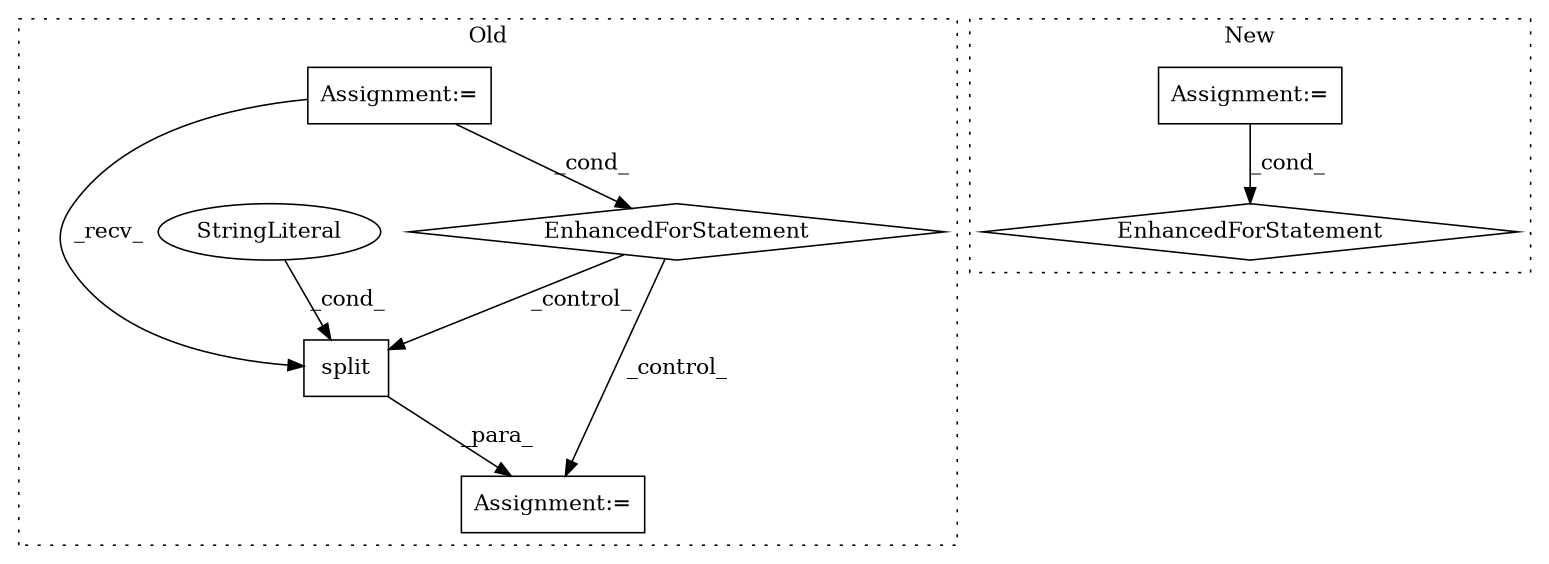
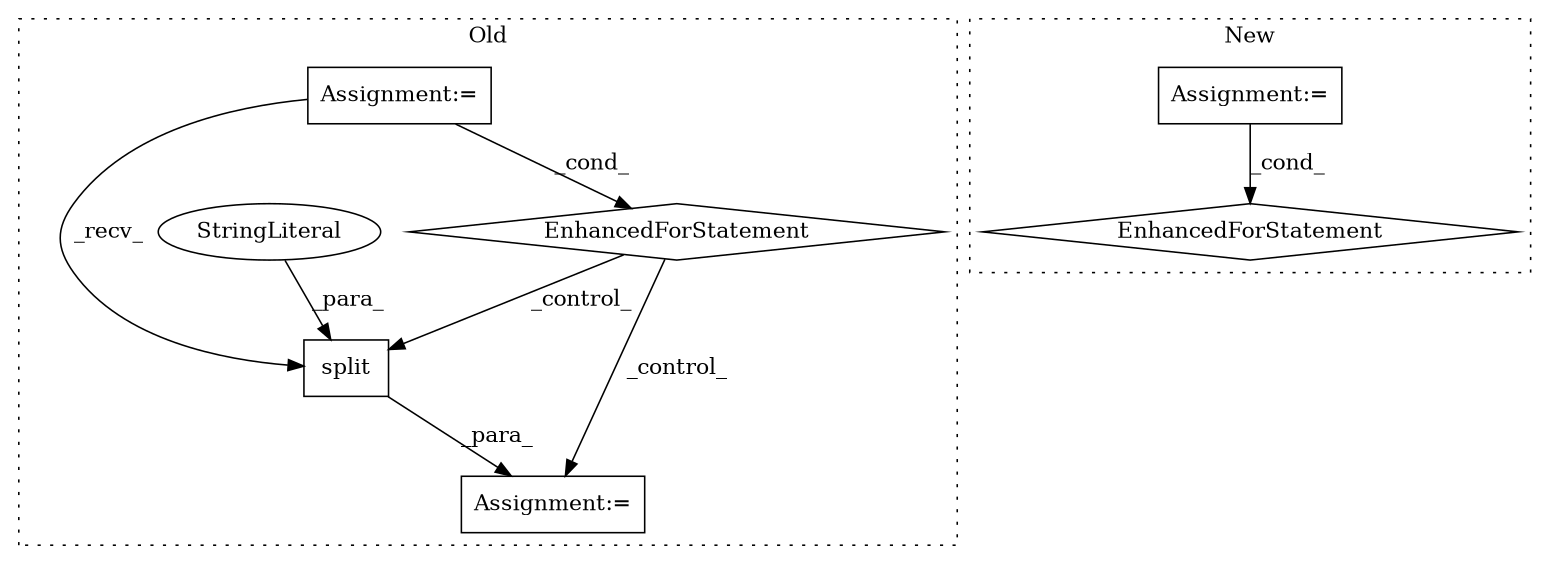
  digraph {
    node [a=7 l="53,2" s="1191,1279" shape=box]
    n1 [a=32 l="6,1" label=split s="1793,1802"]
    n2 [l=1 label="Assignment:=" s=1767]
    n3 [a=45 l=3 label=StringLiteral s=1799 shape=ellipse]
    n4 [l=1 label="Assignment:=" s=1446]
    n5 [a=70 label=EnhancedForStatement s="1679,1748" shape=diamond]
    n6 [a=70 label=EnhancedForStatement shape=diamond]
    n7 [label="Assignment:="]
    subgraph cluster_1 {
      label=Old
      style=dotted
      n1
      n2
      n3
      n4
      n5
    }
    subgraph cluster_2 {
      label=New
      style=dotted
      n6
      n7
    }
    n1 -> n2 [label=_para_]
-   n3 -> n1 [label=_cond_]
+   n3 -> n1 [label=_para_]
    n4 -> n1 [label=_recv_]
    n4 -> n5 [label=_cond_]
    n5 -> n1 [label=_control_]
    n5 -> n2 [label=_control_]
    n7 -> n6 [label=_cond_]
  }
